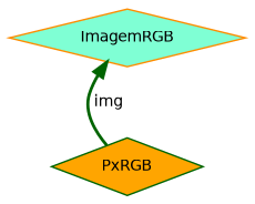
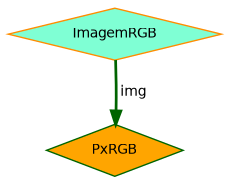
  digraph {
    node [fontname=Helvetica fontsize=10 shape=diamond style=filled]
    n1 [color=darkorange fillcolor=aquamarine fontcolor=black height=0.2 label=ImagemRGB width=0.4]
    n2 [color=darkgreen fillcolor=orange height=0.2 label=PxRGB width=0.4]
-   n1 -> n2 [color=darkgreen dir=back fontname=Helvetica fontsize=10 label=" img" labelfontname=Helvetica labelfontsize=10 style=bold]
+   n2 -> n1 [color=darkgreen dir=back fontname=Helvetica fontsize=10 label=" img" labelfontname=Helvetica labelfontsize=10 style=bold]
  }
